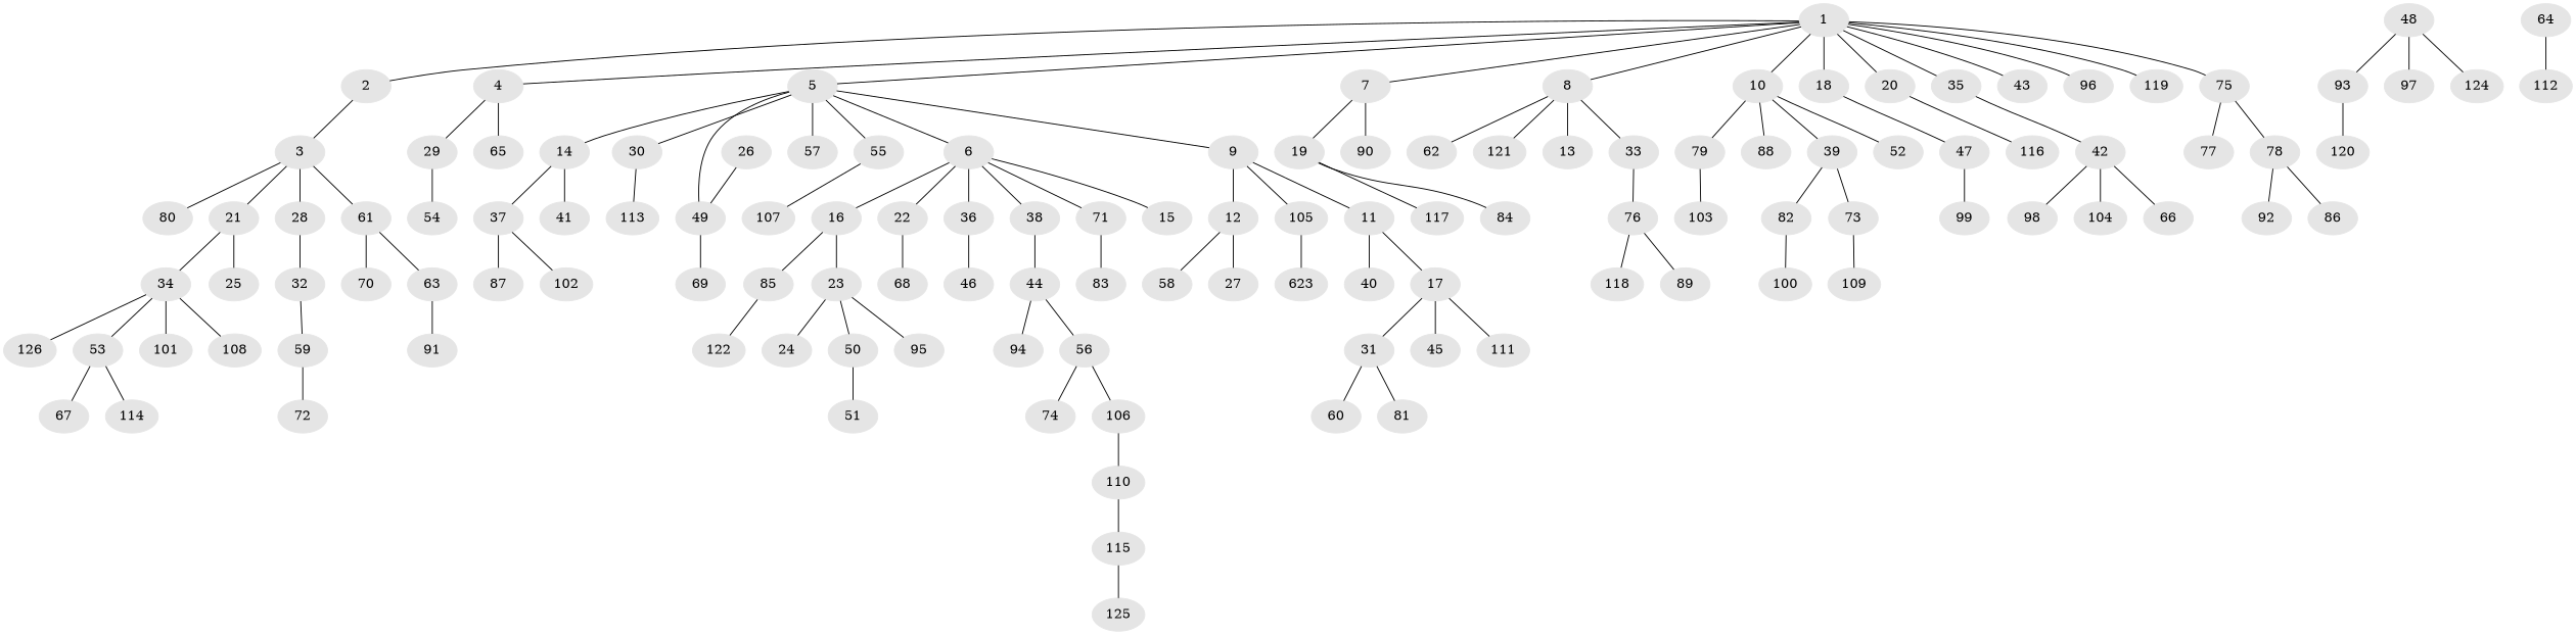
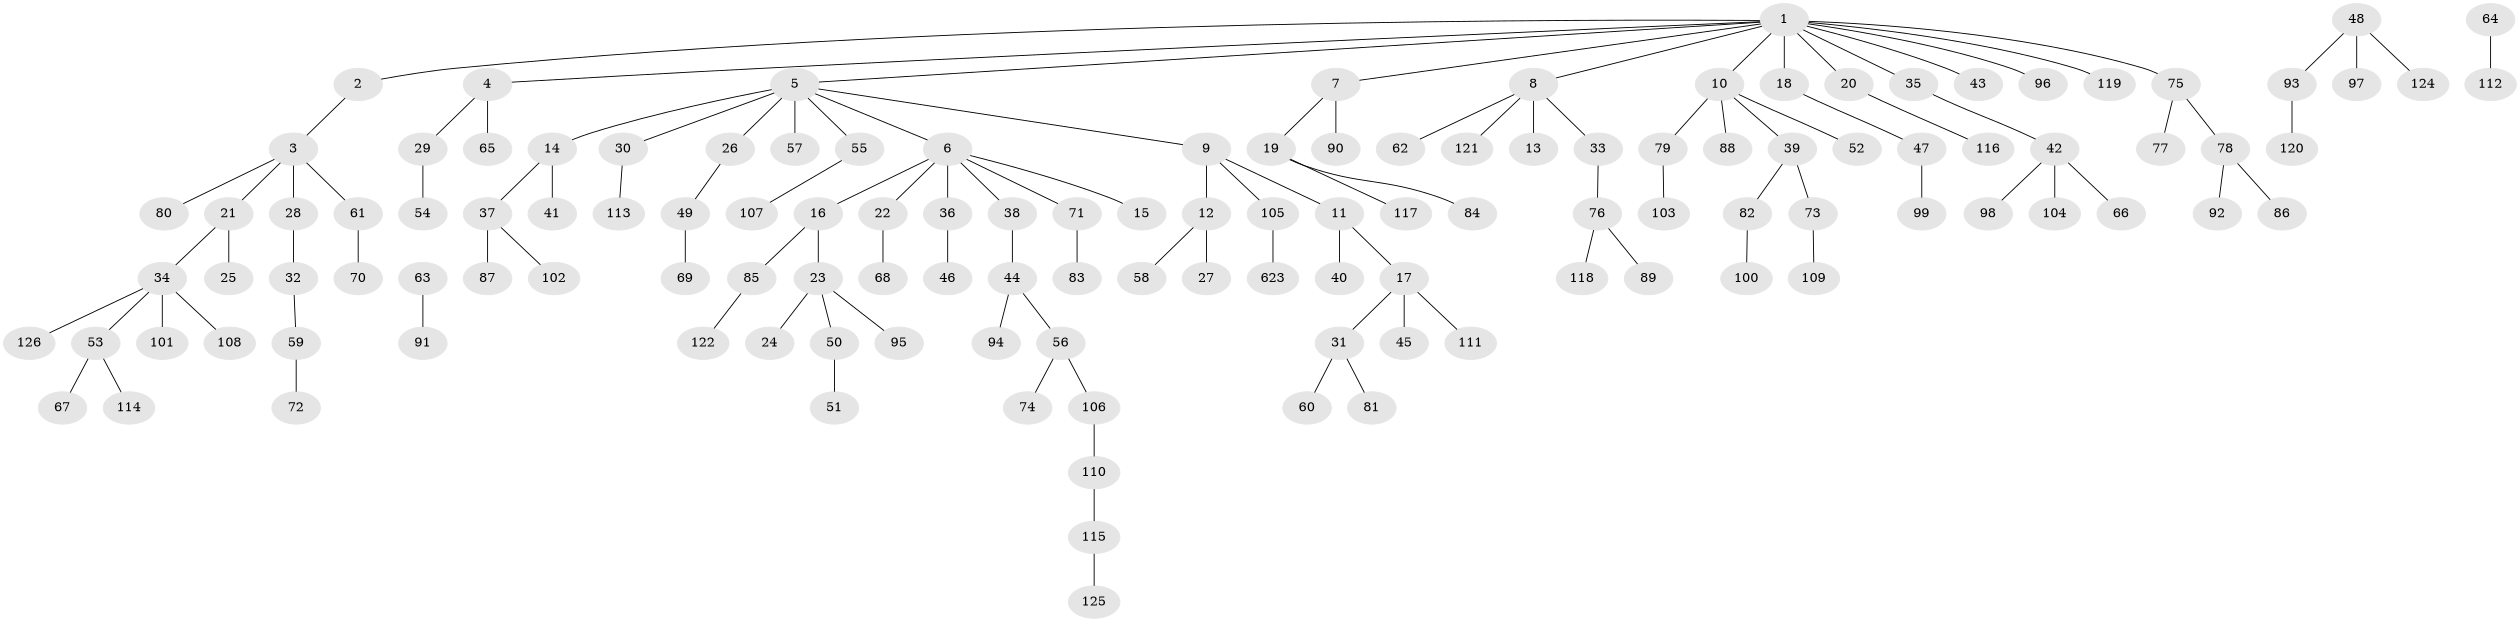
  graph {
    node [color=gray90 style=filled]
    1
    2
    4
    5
    7
    8
    10
    18
    20
    35
    43
    96
    119
    75
    3
    29
    65
    6
    9
    14
    26
    30
    55
    57
    19
    90
    13
    33
    62
    121
    39
    52
    79
    88
    47
    116
    42
    21
    28
    61
    80
    25
    34
    32
    63
    70
    54
    15
    16
    22
    36
    38
    71
    11
    12
    105
    37
    41
    49
    113
    107
    23
    85
    68
    46
    44
    83
    84
    117
    76
    17
    40
    27
    58
    n75 [label=623]
    73
    82
    103
    31
    45
    111
    87
    102
    24
    50
    95
    122
    60
    81
    99
    77
    78
    53
    101
    108
    126
    51
    69
    59
    72
    89
    118
    67
    114
    66
    98
    104
    48
    93
    97
    124
    56
    94
    64
    112
    109
    100
    74
    106
    120
    110
    91
    86
    92
    115
    125
    1 -- 2
    1 -- 4
    1 -- 5
    1 -- 7
    1 -- 8
    1 -- 10
    1 -- 18
    1 -- 20
    1 -- 35
    1 -- 43
    1 -- 96
    1 -- 119
    1 -- 75
    2 -- 3
    4 -- 29
    4 -- 65
    5 -- 6
    5 -- 9
    5 -- 14
-   5 -- 49
+   5 -- 26
    5 -- 30
    5 -- 55
    5 -- 57
    7 -- 19
    7 -- 90
    8 -- 13
    8 -- 33
    8 -- 62
    8 -- 121
    10 -- 39
    10 -- 52
    10 -- 79
    10 -- 88
    18 -- 47
    20 -- 116
    35 -- 42
    75 -- 77
    75 -- 78
    3 -- 21
    3 -- 28
    3 -- 61
    3 -- 80
    29 -- 54
    6 -- 15
    6 -- 16
    6 -- 22
    6 -- 36
    6 -- 38
    6 -- 71
    9 -- 11
    9 -- 12
    9 -- 105
    14 -- 37
    14 -- 41
    26 -- 49
    30 -- 113
    55 -- 107
    19 -- 84
    19 -- 117
    33 -- 76
    39 -- 73
    39 -- 82
    79 -- 103
    47 -- 99
    42 -- 66
    42 -- 98
    42 -- 104
    21 -- 25
    21 -- 34
    28 -- 32
-   61 -- 63
    61 -- 70
    34 -- 53
    34 -- 101
    34 -- 108
    34 -- 126
    32 -- 59
    63 -- 91
    16 -- 23
    16 -- 85
    22 -- 68
    36 -- 46
    38 -- 44
    71 -- 83
    11 -- 17
    11 -- 40
    12 -- 27
    12 -- 58
    105 -- n75
    37 -- 87
    37 -- 102
    49 -- 69
    23 -- 24
    23 -- 50
    23 -- 95
    85 -- 122
    44 -- 56
    44 -- 94
    76 -- 89
    76 -- 118
    17 -- 31
    17 -- 45
    17 -- 111
    73 -- 109
    82 -- 100
    31 -- 60
    31 -- 81
    50 -- 51
    78 -- 86
    78 -- 92
    53 -- 67
    53 -- 114
    59 -- 72
    48 -- 93
    48 -- 97
    48 -- 124
    93 -- 120
    56 -- 74
    56 -- 106
    64 -- 112
    106 -- 110
    110 -- 115
    115 -- 125
  }
